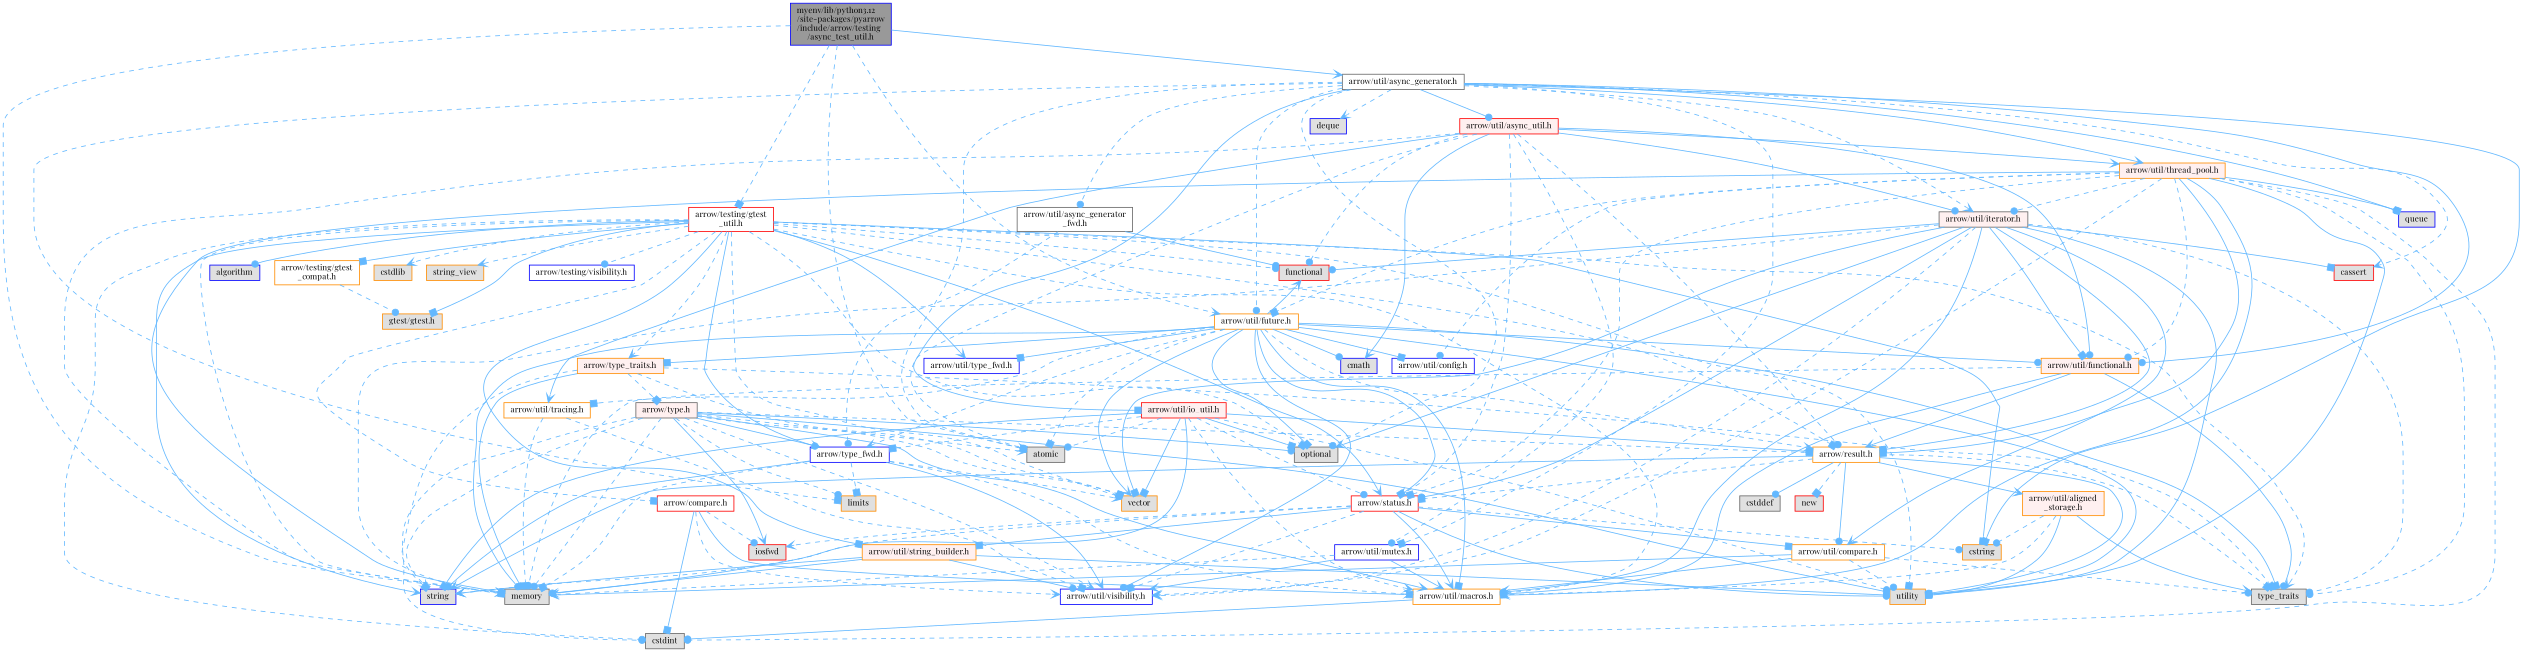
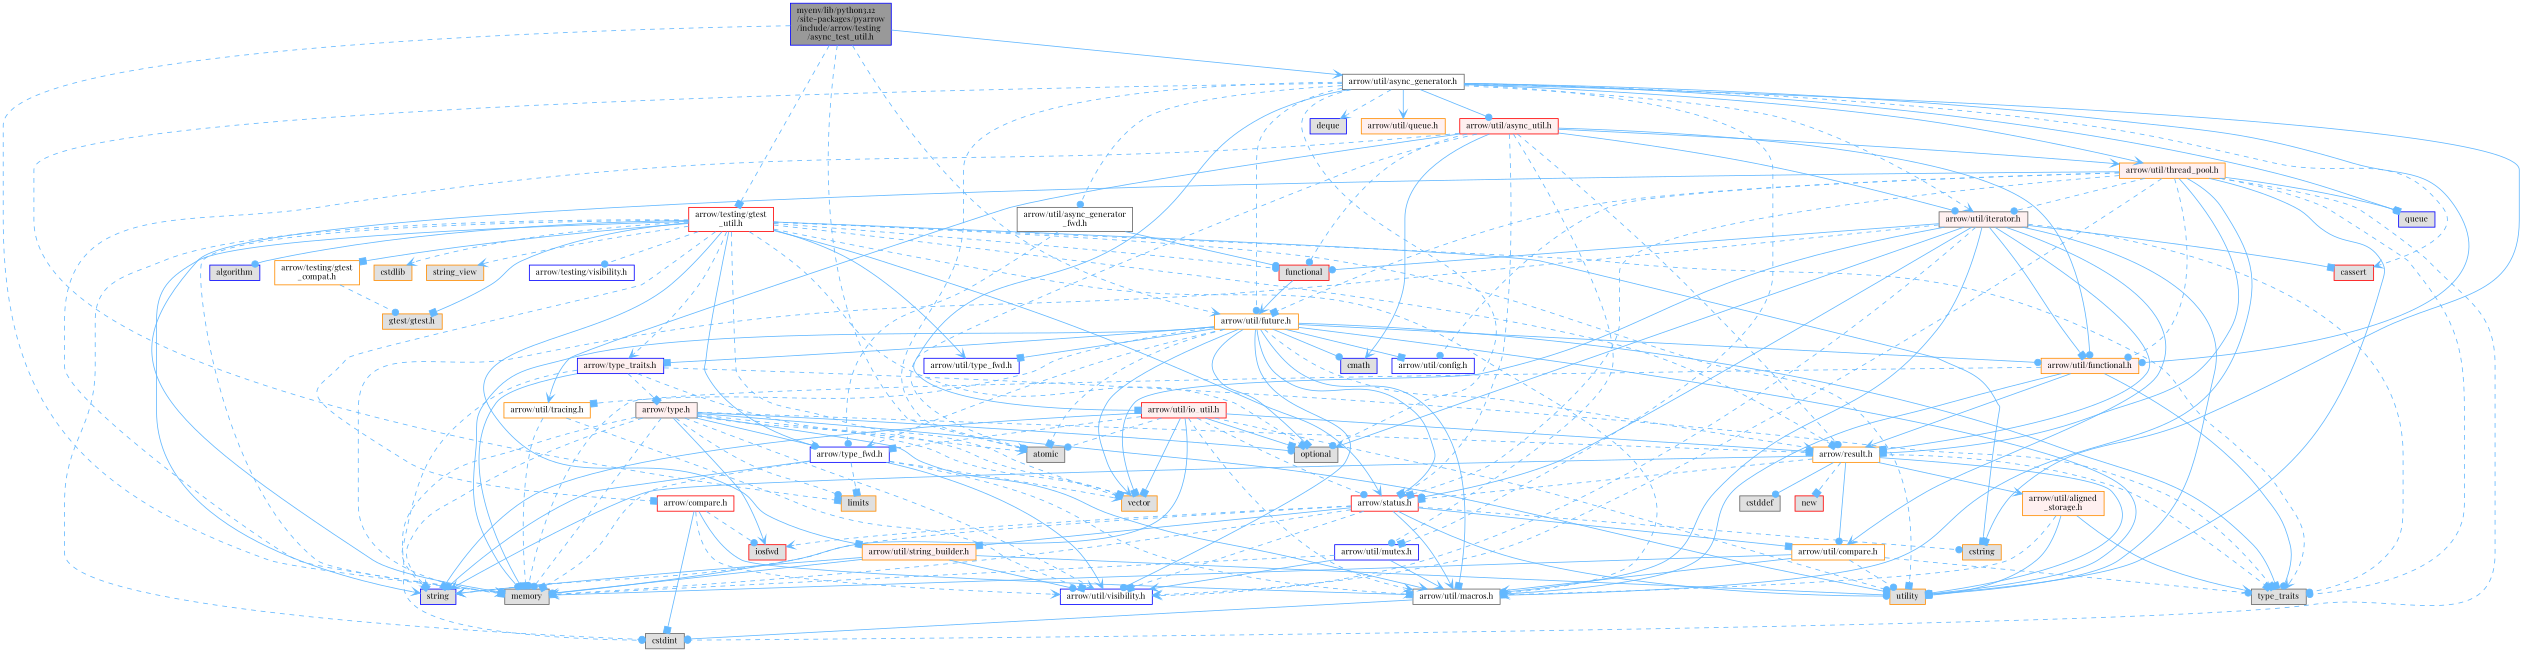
  digraph {
    fontname="Playfair Display"
    node [color=darkorange fillcolor="#E0E0E0" fontname="Playfair Display" fontsize=10 shape=box style=filled]
    edge [arrowhead=dot color=steelblue1 fontname="Playfair Display" fontsize=10 labelfontname=Helvetica labelfontsize=10 style=solid]
    n1 [color=blue fillcolor=grey60 fontcolor=black height=0.2 label="myenv/lib/python3.12\l/site-packages/pyarrow\l/include/arrow/testing\l/async_test_util.h" width=0.4]
    n2 [color=gray40 height=0.2 label=atomic width=0.4]
    n3 [color=gray40 height=0.2 label=memory width=0.4]
    n4 [color=red fillcolor=white height=0.2 label="arrow/testing/gtest\l_util.h" width=0.4]
    n5 [color=gray40 fillcolor=white height=0.2 label="arrow/util/async_generator.h" width=0.4]
    n6 [fillcolor=white height=0.2 label="arrow/util/future.h" width=0.4]
    n7 [color=blue height=0.2 label=algorithm width=0.4]
    n8 [color=gray40 height=0.2 label=cstdint width=0.4]
    n9 [height=0.2 label=cstdlib width=0.4]
    n10 [height=0.2 label=cstring width=0.4]
    n11 [color=red height=0.2 label=functional width=0.4]
    n12 [color=gray40 height=0.2 label=optional width=0.4]
    n13 [color=blue height=0.2 label=string width=0.4]
    n14 [height=0.2 label=string_view width=0.4]
    n15 [color=gray40 height=0.2 label=type_traits width=0.4]
    n16 [height=0.2 label=utility width=0.4]
    n17 [height=0.2 label=vector width=0.4]
    n18 [height=0.2 label="gtest/gtest.h" width=0.4]
    n19 [color=red fillcolor=white height=0.2 label="arrow/compare.h" width=0.4]
-   n20 [fillcolor=white height=0.2 label="arrow/util/macros.h" width=0.4]
+   n20 [color=gray40 fillcolor=white height=0.2 label="arrow/util/macros.h" width=0.4]
    n21 [fillcolor=white height=0.2 label="arrow/result.h" width=0.4]
    n22 [color=red fillcolor=white height=0.2 label="arrow/status.h" width=0.4]
    n23 [fillcolor="#FFF0F0" height=0.2 label="arrow/util/string_builder.h" width=0.4]
    n24 [fillcolor=white height=0.2 label="arrow/testing/gtest\l_compat.h" width=0.4]
    n25 [color=blue fillcolor=white height=0.2 label="arrow/testing/visibility.h" width=0.4]
    n26 [color=blue fillcolor=white height=0.2 label="arrow/type_fwd.h" width=0.4]
-   n27 [fillcolor="#FFF0F0" height=0.2 label="arrow/type_traits.h" width=0.4]
+   n27 [color=blue fillcolor="#FFF0F0" height=0.2 label="arrow/type_traits.h" width=0.4]
    n28 [color=blue fillcolor=white height=0.2 label="arrow/util/type_fwd.h" width=0.4]
    n29 [height=0.2 label=limits width=0.4]
    n30 [color=red height=0.2 label=cassert width=0.4]
    n31 [color=blue height=0.2 label=deque width=0.4]
    n32 [color=blue height=0.2 label=queue width=0.4]
    n33 [color=gray40 fillcolor=white height=0.2 label="arrow/util/async_generator\l_fwd.h" width=0.4]
    n34 [color=red fillcolor="#FFF0F0" height=0.2 label="arrow/util/async_util.h" width=0.4]
    n35 [fillcolor="#FFF0F0" height=0.2 label="arrow/util/functional.h" width=0.4]
    n36 [color=gray40 fillcolor="#FFF0F0" height=0.2 label="arrow/util/iterator.h" width=0.4]
    n37 [color=blue fillcolor=white height=0.2 label="arrow/util/mutex.h" width=0.4]
    n38 [fillcolor="#FFF0F0" height=0.2 label="arrow/util/thread_pool.h" width=0.4]
    n39 [color=red fillcolor="#FFF0F0" height=0.2 label="arrow/util/io_util.h" width=0.4]
+   n40 [fillcolor="#FFF0F0" height=0.2 label="arrow/util/queue.h" width=0.4]
    n41 [color=blue fillcolor=white height=0.2 label="arrow/util/visibility.h" width=0.4]
    n42 [fillcolor=white height=0.2 label="arrow/util/tracing.h" width=0.4]
    n43 [color=blue height=0.2 label=cmath width=0.4]
    n44 [color=blue fillcolor=white height=0.2 label="arrow/util/config.h" width=0.4]
    n45 [color=red height=0.2 label=iosfwd width=0.4]
    n46 [color=gray40 height=0.2 label=cstddef width=0.4]
    n47 [color=red height=0.2 label=new width=0.4]
    n48 [fillcolor=white height=0.2 label="arrow/util/compare.h" width=0.4]
    n49 [fillcolor="#FFF0F0" height=0.2 label="arrow/util/aligned\l_storage.h" width=0.4]
    n50 [color=gray40 fillcolor="#FFF0F0" height=0.2 label="arrow/type.h" width=0.4]
    n1 -> n2 [arrowhead=box style=dashed]
    n1 -> n3 [arrowhead=vee style=dashed]
    n1 -> n4 [arrowhead=box style=dashed]
    n1 -> n5 [arrowhead=vee]
    n1 -> n6 [arrowhead=vee style=dashed]
    n4 -> n3 [arrowhead=box style=dashed]
    n4 -> n7
    n4 -> n8 [style=dashed]
    n4 -> n9 [arrowhead=vee style=dashed]
    n4 -> n10 [arrowhead=box]
    n4 -> n11 [style=dashed]
    n4 -> n12 [arrowhead=box style=dashed]
    n4 -> n13 [arrowhead=vee]
    n4 -> n14 [arrowhead=vee style=dashed]
    n4 -> n15 [arrowhead=vee style=dashed]
    n4 -> n16 [arrowhead=box style=dashed]
    n4 -> n17 [style=dashed]
    n4 -> n18 [arrowhead=box]
    n4 -> n19 [arrowhead=box style=dashed]
    n4 -> n20 [style=dashed]
    n4 -> n21 [arrowhead=box style=dashed]
    n4 -> n22 [arrowhead=vee]
    n4 -> n23 [arrowhead=box]
    n4 -> n24 [arrowhead=box]
    n4 -> n25 [style=dashed]
    n4 -> n26
    n4 -> n27 [arrowhead=vee style=dashed]
    n4 -> n28 [arrowhead=vee]
    n5 -> n2 [arrowhead=vee style=dashed]
    n5 -> n6 [style=dashed]
    n5 -> n10 [arrowhead=box]
    n5 -> n12 [style=dashed]
    n5 -> n29 [arrowhead=box style=dashed]
    n5 -> n30 [arrowhead=vee style=dashed]
    n5 -> n31 [arrowhead=vee style=dashed]
    n5 -> n32
    n5 -> n33 [style=dashed]
    n5 -> n34
    n5 -> n35
    n5 -> n36 [arrowhead=vee style=dashed]
    n5 -> n37 [arrowhead=box style=dashed]
    n5 -> n38 [arrowhead=vee]
    n5 -> n39 [arrowhead=box]
+   n5 -> n40 [arrowhead=vee]
    n6 -> n2 [arrowhead=box style=dashed]
    n6 -> n3
-   n6 -> n11 [arrowhead=vee]
+   n11 -> n6 [arrowhead=vee]
    n6 -> n12 [arrowhead=box]
    n6 -> n15 [arrowhead=box]
    n6 -> n16 [arrowhead=box]
    n6 -> n17 [arrowhead=vee]
    n6 -> n20 [arrowhead=box]
    n6 -> n21 [arrowhead=vee style=dashed]
    n6 -> n22 [arrowhead=box]
    n6 -> n26 [arrowhead=vee style=dashed]
    n6 -> n27 [arrowhead=box]
    n6 -> n28 [arrowhead=box]
    n6 -> n35
    n6 -> n41
    n6 -> n42 [arrowhead=box style=dashed]
    n6 -> n43
    n6 -> n44 [arrowhead=box]
    n19 -> n8 [arrowhead=box]
    n19 -> n20 [arrowhead=box]
    n19 -> n41 [arrowhead=vee style=dashed]
    n19 -> n45 [style=dashed]
    n20 -> n8
    n21 -> n13 [arrowhead=vee]
    n21 -> n15 [arrowhead=box style=dashed]
    n21 -> n16
    n21 -> n22 [arrowhead=box style=dashed]
    n21 -> n46
    n21 -> n47 [arrowhead=box style=dashed]
    n21 -> n48
    n21 -> n49 [arrowhead=vee]
+   n22 -> n3 [arrowhead=box style=dashed]
    n22 -> n10 [style=dashed]
    n22 -> n13 [arrowhead=vee style=dashed]
    n22 -> n16
    n22 -> n20 [arrowhead=vee]
    n22 -> n23 [arrowhead=box]
    n22 -> n41 [arrowhead=box style=dashed]
    n22 -> n45 [arrowhead=vee style=dashed]
    n22 -> n48 [arrowhead=box]
    n23 -> n3
    n23 -> n13 [arrowhead=vee]
    n23 -> n16
    n23 -> n41
    n24 -> n18 [style=dashed]
    n26 -> n3 [arrowhead=box style=dashed]
    n26 -> n13
    n26 -> n17 [arrowhead=vee style=dashed]
    n26 -> n20 [arrowhead=vee style=dashed]
    n26 -> n29 [arrowhead=box style=dashed]
    n26 -> n41 [arrowhead=vee]
    n27 -> n3
    n27 -> n13 [arrowhead=box style=dashed]
    n27 -> n15 [arrowhead=box style=dashed]
    n27 -> n17 [style=dashed]
    n27 -> n50 [arrowhead=box style=dashed]
    n33 -> n11
    n33 -> n26 [style=dashed]
    n34 -> n2 [style=dashed]
    n34 -> n3 [arrowhead=vee style=dashed]
    n34 -> n11 [style=dashed]
    n34 -> n21 [style=dashed]
    n34 -> n22 [arrowhead=vee style=dashed]
    n34 -> n35
    n34 -> n36
    n34 -> n37 [style=dashed]
    n34 -> n38 [arrowhead=vee]
    n34 -> n42 [arrowhead=vee]
    n34 -> n43 [arrowhead=vee]
    n35 -> n3 [style=dashed]
    n35 -> n15
    n35 -> n20 [arrowhead=vee]
    n35 -> n21 [arrowhead=vee]
    n36 -> n3 [arrowhead=box style=dashed]
    n36 -> n11
    n36 -> n12 [arrowhead=vee]
    n36 -> n15 [style=dashed]
    n36 -> n16 [arrowhead=box]
    n36 -> n17 [arrowhead=box]
    n36 -> n20
    n36 -> n21 [arrowhead=box]
    n36 -> n22
    n36 -> n30 [arrowhead=box]
    n36 -> n35 [arrowhead=box]
    n36 -> n41 [arrowhead=vee style=dashed]
    n36 -> n48 [arrowhead=vee]
    n37 -> n3 [arrowhead=vee style=dashed]
    n37 -> n20 [arrowhead=vee]
    n37 -> n41 [arrowhead=vee]
    n38 -> n3
    n38 -> n6 [arrowhead=box style=dashed]
    n38 -> n8 [style=dashed]
    n38 -> n15 [style=dashed]
    n38 -> n16
    n38 -> n20 [arrowhead=vee]
    n38 -> n21 [arrowhead=box]
    n38 -> n22 [arrowhead=box style=dashed]
    n38 -> n32 [arrowhead=box]
    n38 -> n35 [style=dashed]
    n38 -> n36 [style=dashed]
    n38 -> n41 [arrowhead=vee style=dashed]
    n38 -> n44 [style=dashed]
    n39 -> n2 [style=dashed]
    n39 -> n3 [arrowhead=vee]
    n39 -> n12 [arrowhead=box]
    n39 -> n13 [arrowhead=box]
    n39 -> n16 [style=dashed]
    n39 -> n17 [arrowhead=box]
    n39 -> n20 [arrowhead=vee style=dashed]
    n39 -> n21 [arrowhead=box]
    n39 -> n22 [style=dashed]
    n39 -> n26 [arrowhead=box style=dashed]
    n42 -> n3 [arrowhead=box style=dashed]
    n42 -> n41 [arrowhead=box style=dashed]
    n48 -> n3 [arrowhead=vee]
    n48 -> n15 [style=dashed]
    n48 -> n16 [style=dashed]
    n48 -> n20 [arrowhead=vee]
-   n49 -> n10 [style=dashed]
    n49 -> n15 [arrowhead=vee]
    n49 -> n16 [arrowhead=box]
    n49 -> n20 [arrowhead=box style=dashed]
    n50 -> n2 [arrowhead=vee style=dashed]
    n50 -> n3 [style=dashed]
    n50 -> n8 [style=dashed]
    n50 -> n12
    n50 -> n13 [arrowhead=vee style=dashed]
    n50 -> n16
    n50 -> n17 [arrowhead=box style=dashed]
    n50 -> n20 [arrowhead=vee]
    n50 -> n21 [arrowhead=box style=dashed]
    n50 -> n26 [arrowhead=vee]
    n50 -> n29 [style=dashed]
    n50 -> n41 [arrowhead=vee style=dashed]
    n50 -> n45 [arrowhead=vee]
  }
